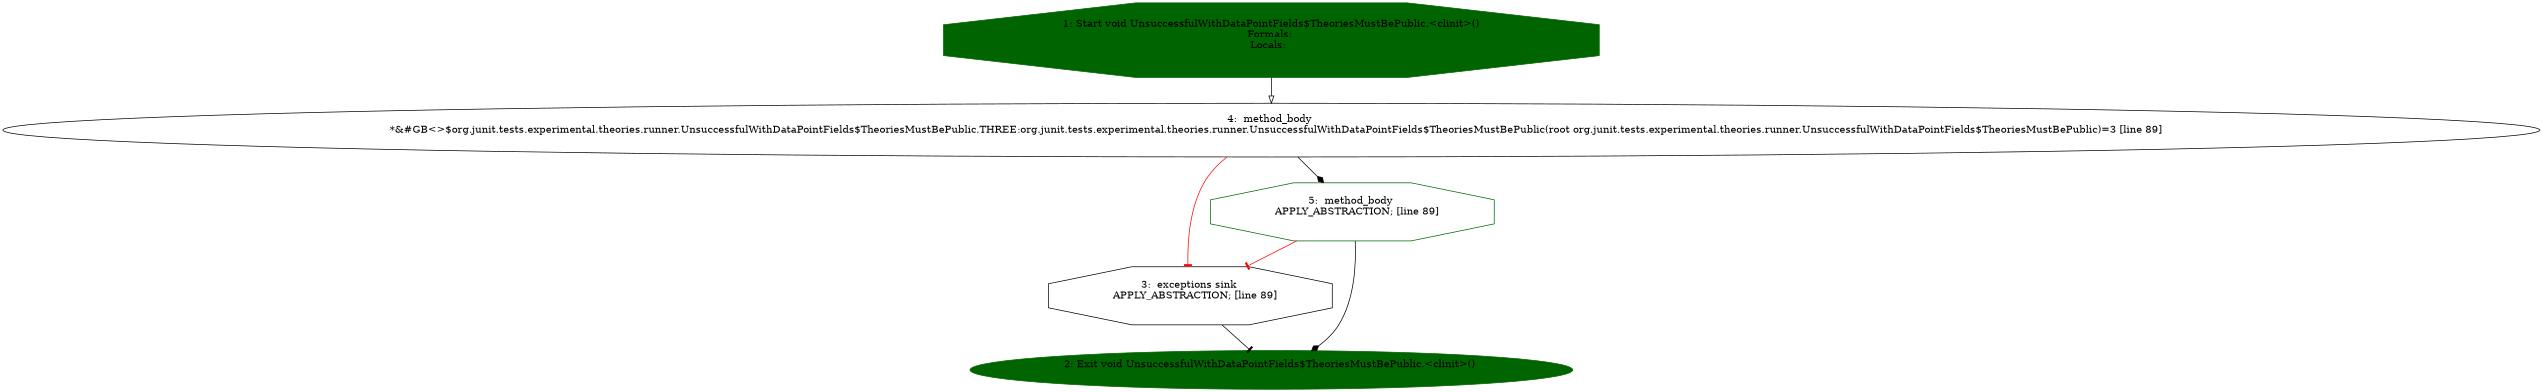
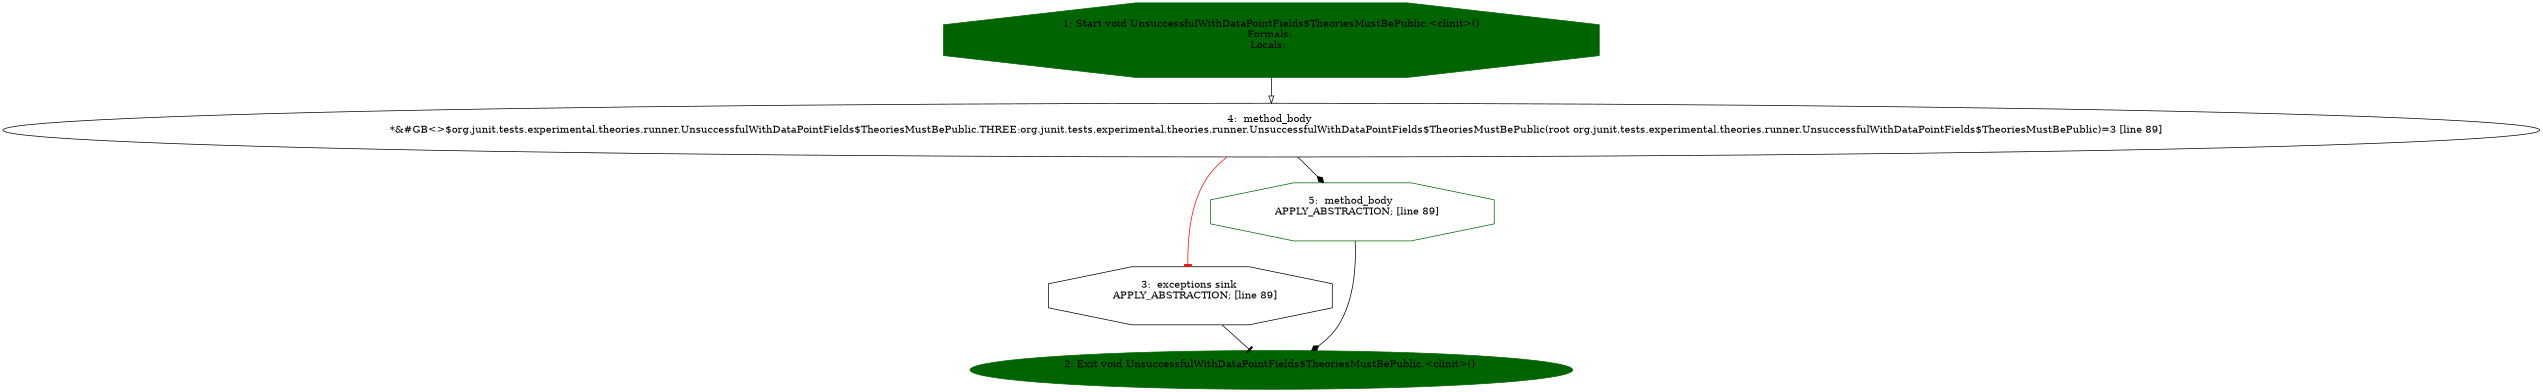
  digraph {
    node [color=darkgreen shape=octagon]
    edge [arrowhead=tee]
    n1 [label="1: Start void UnsuccessfulWithDataPointFields$TheoriesMustBePublic.<clinit>()\nFormals: \nLocals:  \n  " style=filled]
    n2 [label="4:  method_body \n   *&#GB<>$org.junit.tests.experimental.theories.runner.UnsuccessfulWithDataPointFields$TheoriesMustBePublic.THREE:org.junit.tests.experimental.theories.runner.UnsuccessfulWithDataPointFields$TheoriesMustBePublic(root org.junit.tests.experimental.theories.runner.UnsuccessfulWithDataPointFields$TheoriesMustBePublic)=3 [line 89]\n " shape=ellipse color=black]
    n3 [label="3:  exceptions sink \n   APPLY_ABSTRACTION; [line 89]\n " color=black]
    n4 [label="5:  method_body \n   APPLY_ABSTRACTION; [line 89]\n "]
    n5 [label="2: Exit void UnsuccessfulWithDataPointFields$TheoriesMustBePublic.<clinit>() \n  " style=filled shape=ellipse]
    n1 -> n2 [arrowhead=onormal]
    n2 -> n3 [color=red]
    n2 -> n4 [arrowhead=diamond]
    n3 -> n5
-   n4 -> n3 [color=red]
    n4 -> n5 [arrowhead=diamond]
  }
